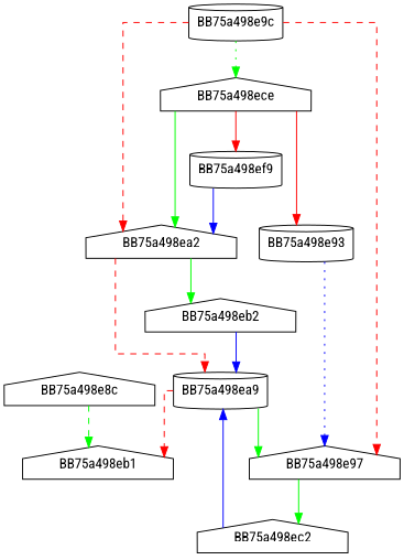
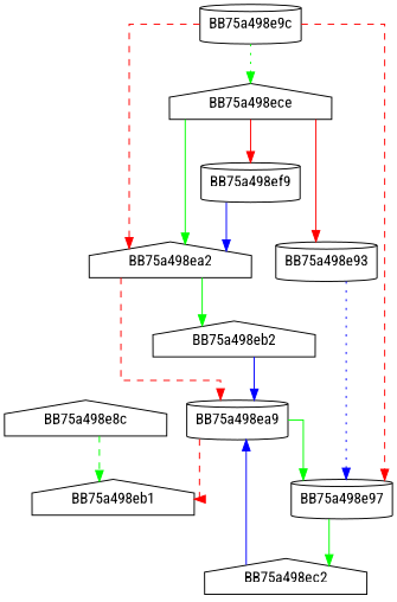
  digraph {
    fontname="Roboto Condensed"
    splines=ortho
    node [fontname="Roboto Condensed" shape=house]
    edge [color=green fontname="Roboto Condensed" style=solid]
    BB75a498e8c
    BB75a498eb1
    BB75a498e93 [shape=cylinder]
-   BB75a498e97
+   BB75a498e97 [shape=cylinder]
    BB75a498ec2
    BB75a498ea9 [shape=cylinder]
    BB75a498e9c [shape=cylinder]
    BB75a498ece
    BB75a498ea2
    BB75a498ef9 [shape=cylinder]
    BB75a498eb2
    BB75a498e8c -> BB75a498eb1 [style=dashed]
    BB75a498e93 -> BB75a498e97 [color=blue style=dotted]
    BB75a498e97 -> BB75a498ec2
    BB75a498ec2 -> BB75a498ea9 [color=blue]
    BB75a498ea9 -> BB75a498eb1 [color=red style=dashed]
    BB75a498ea9 -> BB75a498e97
    BB75a498e9c -> BB75a498e97 [color=red style=dashed]
    BB75a498e9c -> BB75a498ece [style=dotted]
    BB75a498e9c -> BB75a498ea2 [color=red style=dashed]
    BB75a498ece -> BB75a498e93 [color=red]
    BB75a498ece -> BB75a498ea2
    BB75a498ece -> BB75a498ef9 [color=red]
    BB75a498ea2 -> BB75a498ea9 [color=red style=dashed]
    BB75a498ea2 -> BB75a498eb2
    BB75a498ef9 -> BB75a498ea2 [color=blue]
    BB75a498eb2 -> BB75a498ea9 [color=blue]
  }
